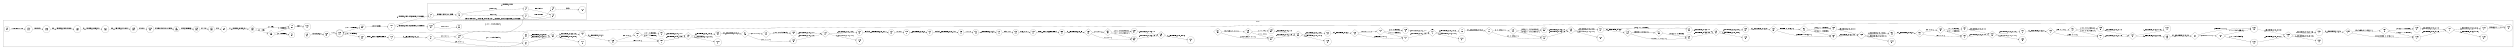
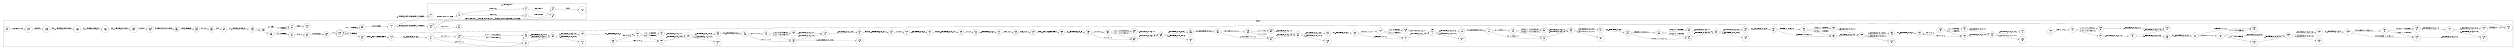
  digraph {
    fontname=Lato
    rankdir=LR
    node [fontname=Lato shape=circle]
    edge [arrowhead=vee fontname=Lato]
    n1 [label="N1\n6"]
    n2 [label="N2\n5" shape=diamond]
    n3 [label="N3\n1"]
    n4 [label="N4\n4"]
    n5 [label="N0\n0"]
    n6 [label="N5\n3"]
    n7 [label="N120\n0"]
    n8 [label="N8\n112"]
    n9 [label="N114\n111"]
    n10 [label="N115\n110"]
    n11 [label="N116\n109"]
    n12 [label="N117\n108"]
    n13 [label="N118\n107"]
    n14 [label="N119\n106"]
    n15 [label="N9\n105"]
    n16 [label="N10\n104"]
    n17 [label="N11\n103"]
    n18 [label="N12\n102"]
    n19 [label="N13\n101" shape=diamond]
    n20 [label="N16\n100" shape=diamond]
    n21 [label="N15\n99"]
    n22 [label="N14\n97"]
    n23 [label="N18\n96"]
    n24 [label="N19\n95"]
    n25 [label="N20\n94" shape=doublecircle]
    n26 [label="N22\n93"]
    n27 [label="N21\n89"]
    n28 [label="N112\n92"]
    n29 [label="N113\n91"]
    n30 [label="N7\n90"]
    n31 [label="N23\n88"]
    n32 [label="N24\n87" shape=diamond]
    n33 [label="N27\n85"]
    n34 [label="N25\n86" shape=diamond]
    n35 [label="N28\n83" shape=diamond]
    n36 [label="N121\n0"]
    n37 [label="N29\n82"]
    n38 [label="N30\n81" shape=diamond]
    n39 [label="N33\n79"]
    n40 [label="N31\n80" shape=diamond]
    n41 [label="N34\n77" shape=diamond]
    n42 [label="N122\n0"]
    n43 [label="N35\n76"]
    n44 [label="N36\n75" shape=diamond]
    n45 [label="N39\n73"]
    n46 [label="N37\n74" shape=diamond]
    n47 [label="N40\n71" shape=diamond]
    n48 [label="N123\n0"]
    n49 [label="N41\n70"]
    n50 [label="N42\n69"]
    n51 [label="N43\n68"]
    n52 [label="N44\n67"]
    n53 [label="N45\n66"]
    n54 [label="N46\n65"]
    n55 [label="N47\n64"]
    n56 [label="N48\n63"]
    n57 [label="N49\n62"]
    n58 [label="N50\n61"]
    n59 [label="N51\n60" shape=diamond]
    n60 [label="N54\n58"]
    n61 [label="N52\n59" shape=diamond]
    n62 [label="N55\n56" shape=diamond]
    n63 [label="N124\n0"]
+   n64 [label="N56\n55"]
    n65 [label="N57\n54" shape=diamond]
    n66 [label="N60\n52"]
    n67 [label="N58\n53" shape=diamond]
    n68 [label="N61\n50" shape=diamond]
    n69 [label="N125\n0"]
    n70 [label="N62\n49"]
    n71 [label="N63\n48" shape=diamond]
    n72 [label="N66\n46"]
    n73 [label="N64\n47" shape=diamond]
    n74 [label="N67\n44" shape=diamond]
    n75 [label="N126\n0"]
    n76 [label="N68\n43"]
    n77 [label="N69\n42" shape=diamond]
    n78 [label="N72\n40"]
    n79 [label="N70\n41" shape=diamond]
    n80 [label="N73\n38" shape=diamond]
    n81 [label="N127\n0"]
    n82 [label="N74\n37"]
    n83 [label="N75\n36" shape=diamond]
    n84 [label="N78\n34"]
    n85 [label="N76\n35" shape=diamond]
    n86 [label="N79\n32" shape=diamond]
    n87 [label="N128\n0"]
    n88 [label="N80\n31"]
    n89 [label="N81\n30" shape=diamond]
    n90 [label="N84\n28"]
    n91 [label="N82\n29" shape=diamond]
    n92 [label="N85\n26" shape=diamond]
    n93 [label="N129\n0"]
    n94 [label="N86\n25"]
    n95 [label="N87\n24" shape=diamond]
    n96 [label="N90\n22"]
    n97 [label="N88\n23" shape=diamond]
    n98 [label="N91\n20" shape=diamond]
    n99 [label="N130\n0"]
    n100 [label="N92\n19"]
    n101 [label="N93\n18" shape=diamond]
    n102 [label="N96\n16"]
    n103 [label="N94\n17" shape=diamond]
    n104 [label="N97\n14" shape=diamond]
    n105 [label="N131\n0"]
    n106 [label="N98\n13"]
    n107 [label="N99\n12" shape=diamond]
    n108 [label="N102\n10"]
    n109 [label="N100\n11" shape=diamond]
    n110 [label="N103\n8" shape=diamond]
    n111 [label="N132\n0"]
    n112 [label="N104\n7"]
    n113 [label="N105\n6" shape=diamond]
    n114 [label="N108\n4"]
    n115 [label="N106\n5" shape=diamond]
    n116 [label="N109\n2" shape=diamond]
    n117 [label="N433\n0"]
    n118 [label="N110\n1"]
    n119 [label="N111\n0"]
    n120 [label="N107\n3"]
    n121 [label="N101\n9"]
    n122 [label="N95\n15"]
    n123 [label="N89\n21"]
    n124 [label="N83\n27"]
    n125 [label="N77\n33"]
    n126 [label="N71\n39"]
    n127 [label="N65\n45"]
    n128 [label="N59\n51"]
    n129 [label="N53\n57"]
    n130 [label="N38\n72"]
    n131 [label="N32\n78"]
    n132 [label="N26\n84"]
    n133 [label="N134\n0"]
    subgraph cluster_1 {
-     label="__VERIFIER_assert()"
+     label="__VERIFIER_main()"
      n1
      n2
      n3
      n4
      n5
      n6
      n7
    }
    subgraph cluster_2 {
-     label="main()"
+     label="assert()"
      n8
      n9
      n10
      n11
      n12
      n13
      n14
      n15
      n16
      n17
      n18
      n19
      n20
      n21
      n22
      n23
      n24
      n25
      n26
      n27
      n28
      n29
      n30
      n31
      n32
      n33
      n34
      n35
      n36
      n37
      n38
      n39
      n40
      n41
      n42
      n43
      n44
      n45
      n46
      n47
      n48
      n49
      n50
      n51
      n52
      n53
      n54
      n55
      n56
      n57
      n58
      n59
      n60
      n61
      n62
      n63
+     n64
      n65
      n66
      n67
      n68
      n69
      n70
      n71
      n72
      n73
      n74
      n75
      n76
      n77
      n78
      n79
      n80
      n81
      n82
      n83
      n84
      n85
      n86
      n87
      n88
      n89
      n90
      n91
      n92
      n93
      n94
      n95
      n96
      n97
      n98
      n99
      n100
      n101
      n102
      n103
      n104
      n105
      n106
      n107
      n108
      n109
      n110
      n111
      n112
      n113
      n114
      n115
      n116
      n117
      n118
      n119
      n120
      n121
      n122
      n123
      n124
      n125
      n126
      n127
      n128
      n129
      n130
      n131
      n132
      n133
    }
-   n1 -> n2 [arrowhead=tee label="Function start dummy edge"]
+   n32 -> n2 [arrowhead=tee label="Function start dummy edge"]
    n2 -> n3 [arrowhead=tee label="[!(cond == 0)]"]
    n2 -> n4 [label="[cond == 0]"]
    n3 -> n5 [label="default return"]
    n4 -> n6 [arrowhead=tee label="Label: ERROR"]
    n5 -> n29 [arrowhead=tee label="Return edge from __VERIFIER_assert to main: __VERIFIER_assert((buf[999999]) == 999999);"]
    n6 -> n7 [label="abort();"]
    n8 -> n9 [arrowhead=tee label="INIT GLOBAL VARS"]
    n9 -> n10 [label="void abort();"]
    n10 -> n11 [label="void __VERIFIER_assert(int cond);"]
    n11 -> n12 [arrowhead=tee label="int __VERIFIER_nondet_int();"]
    n12 -> n13 [arrowhead=tee label="void __VERIFIER_assume(int);"]
    n13 -> n14 [arrowhead=tee label="int main();"]
    n14 -> n15 [label="Function start dummy edge"]
    n15 -> n16 [label="int buf[1000000];"]
    n16 -> n17 [label="int x = 0;"]
    n17 -> n18 [label="int n;"]
    n18 -> n19 [arrowhead=tee label="n = __VERIFIER_nondet_int();"]
    n19 -> n20 [label="[!(n < 100)]"]
    n19 -> n21 [label="[n < 100]"]
    n20 -> n21 [arrowhead=tee label="[n > 1000000]"]
    n20 -> n22 [label="[!(n > 1000000)]"]
    n21 -> n133 [label="abort();"]
+   n22 -> n23 [label="int y = n;"]
    n23 -> n24 [label="int runtime_div;"]
    n24 -> n25 [arrowhead=tee label=while]
    n25 -> n26 [arrowhead=tee label="[!((x + y) <= 999999)]"]
    n25 -> n27 [label="[(x + y) <= 999999]"]
    n26 -> n28 [arrowhead=tee label="int j = buf[100];"]
    n27 -> n31 [label="Label: __FRAMAC_OCTAGON3"]
    n28 -> n1 [arrowhead=tee label="__VERIFIER_assert((buf[999999]) == 999999)"]
    n28 -> n29 [arrowhead=tee label="__VERIFIER_assert((buf[999999]) == 999999);" style=dotted]
    n29 -> n30 [arrowhead=tee label="default return"]
-   n31 -> n32 [label="int __CPAchecker_TMP_14;"]
+   n31 -> n32 [label="int __CPAchecker_TMP_0;"]
    n32 -> n33 [label="[!(0 <= (n - y))]"]
    n32 -> n34 [arrowhead=tee label="[0 <= (n - y)]"]
-   n33 -> n35 [arrowhead=tee label="__CPAchecker_TMP_0 = 0;"]
-   n34 -> n4 [arrowhead=tee label="[!((n - y) <= 2147483647)]"]
+   n33 -> n35 [arrowhead=tee label="__CPAchecker_TMP_14 = 1;"]
+   n34 -> n33 [arrowhead=tee label="[!((n - y) <= 2147483647)]"]
    n34 -> n132 [arrowhead=tee label="[(n - y) <= 2147483647]"]
    n35 -> n36 [label="[!(__CPAchecker_TMP_0 != 0)]"]
    n35 -> n37 [label="[__CPAchecker_TMP_0 != 0]"]
-   n37 -> n38 [label="int __CPAchecker_TMP_1;"]
+   n37 -> n40 [label="int __CPAchecker_TMP_1;"]
    n38 -> n39 [label="[!(99 <= (x + y))]"]
    n38 -> n40 [arrowhead=tee label="[99 <= (x + y)]"]
    n39 -> n41 [arrowhead=tee label="__CPAchecker_TMP_1 = 0;"]
    n40 -> n39 [label="[!((x + y) <= 999999)]"]
    n40 -> n131 [arrowhead=tee label="[(x + y) <= 999999]"]
    n41 -> n42 [label="[!(__CPAchecker_TMP_1 != 0)]"]
    n41 -> n43 [label="[__CPAchecker_TMP_1 != 0]"]
    n43 -> n44 [label="int __CPAchecker_TMP_2;"]
    n44 -> n45 [label="[!(99 <= (x + n))]"]
    n44 -> n46 [arrowhead=tee label="[99 <= (x + n)]"]
    n45 -> n47 [arrowhead=tee label="__CPAchecker_TMP_2 = 0;"]
+   n46 -> n45 [label="[!((x + n) <= 2147483647)]"]
    n46 -> n130 [label="[(x + n) <= 2147483647]"]
-   n47 -> n48 [arrowhead=tee label="[!(__CPAchecker_TMP_2 != 0)]"]
+   n45 -> n48 [arrowhead=tee label="[!(__CPAchecker_TMP_2 != 0)]"]
    n47 -> n49 [arrowhead=tee label="[__CPAchecker_TMP_2 != 0]"]
    n49 -> n50 [label="const int __CPAchecker_TMP_3 = x;"]
    n50 -> n51 [arrowhead=tee label="x = x + 1;"]
    n51 -> n52 [label="__CPAchecker_TMP_3;"]
    n52 -> n53 [label="const int __CPAchecker_TMP_4 = y;"]
    n53 -> n54 [arrowhead=tee label="y = y - 1;"]
    n54 -> n55 [arrowhead=tee label="__CPAchecker_TMP_4;"]
    n55 -> n56 [arrowhead=tee label="int i = x + y;"]
    n56 -> n57 [label="buf[i] = x + y;"]
    n57 -> n58 [arrowhead=tee label="Label: __FRAMAC_OCTAGON4"]
    n58 -> n59 [label="int __CPAchecker_TMP_5;"]
    n59 -> n60 [label="[!(1 <= (n - y))]"]
    n59 -> n61 [label="[1 <= (n - y)]"]
    n60 -> n62 [label="__CPAchecker_TMP_5 = 0;"]
    n61 -> n60 [arrowhead=tee label="[!((n - y) <= 2147483647)]"]
    n61 -> n129 [label="[(n - y) <= 2147483647]"]
    n62 -> n63 [arrowhead=tee label="[!(__CPAchecker_TMP_5 != 0)]"]
+   n62 -> n64 [label="[__CPAchecker_TMP_5 != 0]"]
+   n64 -> n65 [label="int __CPAchecker_TMP_6;"]
    n65 -> n66 [arrowhead=tee label="[!(-2147483647 <= (y - i))]"]
    n65 -> n67 [arrowhead=tee label="[-2147483647 <= (y - i)]"]
    n66 -> n68 [label="__CPAchecker_TMP_6 = 0;"]
    n67 -> n66 [label="[!((y - i) <= -1)]"]
    n67 -> n128 [label="[(y - i) <= -1]"]
    n68 -> n69 [label="[!(__CPAchecker_TMP_6 != 0)]"]
    n68 -> n70 [arrowhead=tee label="[__CPAchecker_TMP_6 != 0]"]
    n70 -> n71 [arrowhead=tee label="int __CPAchecker_TMP_7;"]
    n71 -> n72 [arrowhead=tee label="[!(-999899 <= (n - i))]"]
    n71 -> n73 [label="[-999899 <= (n - i)]"]
    n72 -> n74 [label="__CPAchecker_TMP_7 = 0;"]
    n73 -> n72 [label="[!((n - i) <= 999901)]"]
    n73 -> n127 [label="[(n - i) <= 999901]"]
    n74 -> n75 [arrowhead=tee label="[!(__CPAchecker_TMP_7 != 0)]"]
    n74 -> n76 [arrowhead=tee label="[__CPAchecker_TMP_7 != 0]"]
    n76 -> n77 [label="int __CPAchecker_TMP_8;"]
    n77 -> n78 [arrowhead=tee label="[!(1 <= ((buf[i]) - y))]"]
    n77 -> n79 [label="[1 <= ((buf[i]) - y)]"]
    n78 -> n80 [label="__CPAchecker_TMP_8 = 0;"]
    n79 -> n78 [arrowhead=tee label="[!(((buf[i]) - y) <= 2147483647)]"]
    n79 -> n126 [label="[((buf[i]) - y) <= 2147483647]"]
    n80 -> n81 [arrowhead=tee label="[!(__CPAchecker_TMP_8 != 0)]"]
    n80 -> n82 [arrowhead=tee label="[__CPAchecker_TMP_8 != 0]"]
    n82 -> n83 [arrowhead=tee label="int __CPAchecker_TMP_9;"]
    n83 -> n84 [label="[!(-999901 <= ((buf[i]) - n))]"]
    n83 -> n85 [label="[-999901 <= ((buf[i]) - n)]"]
    n84 -> n86 [arrowhead=tee label="__CPAchecker_TMP_9 = 0;"]
    n85 -> n84 [label="[!(((buf[i]) - n) <= 999899)]"]
-   n82 -> n125 [arrowhead=tee label="[((buf[i]) - n) <= 999899]"]
+   n85 -> n125 [arrowhead=tee label="[((buf[i]) - n) <= 999899]"]
    n86 -> n87 [arrowhead=tee label="[!(__CPAchecker_TMP_9 != 0)]"]
    n86 -> n88 [label="[__CPAchecker_TMP_9 != 0]"]
    n88 -> n89 [arrowhead=tee label="int __CPAchecker_TMP_10;"]
    n89 -> n90 [label="[!(-999900 <= ((buf[i]) - i))]"]
    n89 -> n91 [label="[-999900 <= ((buf[i]) - i)]"]
    n90 -> n92 [arrowhead=tee label="__CPAchecker_TMP_6 = 0;"]
    n91 -> n90 [label="[!(((buf[i]) - i) <= 999900)]"]
    n91 -> n124 [label="[((buf[i]) - i) <= 999900]"]
    n92 -> n93 [arrowhead=tee label="[!(__CPAchecker_TMP_10 != 0)]"]
    n92 -> n94 [label="[__CPAchecker_TMP_10 != 0]"]
    n94 -> n95 [label="int __CPAchecker_TMP_11;"]
    n95 -> n96 [label="[!(99 <= (x + y))]"]
-   n95 -> n97 [label="[99 <= (x + y)]"]
+   n97 -> n95 [label="[99 <= (x + y)]"]
    n96 -> n98 [arrowhead=tee label="__CPAchecker_TMP_11 = 0;"]
    n97 -> n96 [label="[!((x + y) <= 999999)]"]
    n97 -> n123 [arrowhead=tee label="[(x + y) <= 999999]"]
    n98 -> n99 [label="[!(__CPAchecker_TMP_11 != 0)]"]
    n98 -> n100 [arrowhead=tee label="[__CPAchecker_TMP_11 != 0]"]
-   n100 -> n101 [label="int __CPAchecker_TMP_12;"]
-   n101 -> n102 [arrowhead=tee label="[!(100 <= (x + n))]"]
    n101 -> n103 [arrowhead=tee label="[100 <= (x + n)]"]
    n102 -> n104 [label="__CPAchecker_TMP_12 = 0;"]
    n103 -> n102 [arrowhead=tee label="[!((x + n) <= 2147483647)]"]
    n103 -> n122 [label="[(x + n) <= 2147483647]"]
    n104 -> n105 [arrowhead=tee label="[!(__CPAchecker_TMP_12 != 0)]"]
    n104 -> n106 [arrowhead=tee label="[__CPAchecker_TMP_12 != 0]"]
    n106 -> n107 [label="int __CPAchecker_TMP_13;"]
    n107 -> n108 [arrowhead=tee label="[!(-999998 <= (x - i))]"]
    n107 -> n109 [arrowhead=tee label="[-999998 <= (x - i)]"]
-   n108 -> n110 [arrowhead=tee label="__CPAchecker_TMP_13 = 0;"]
+   n109 -> n110 [arrowhead=tee label="__CPAchecker_TMP_13 = 0;"]
    n109 -> n108 [arrowhead=tee label="[!((x - i) <= 2147483548)]"]
    n109 -> n121 [arrowhead=tee label="[(x - i) <= 2147483548]"]
    n110 -> n111 [arrowhead=tee label="[!(__CPAchecker_TMP_13 != 0)]"]
    n110 -> n112 [label="[__CPAchecker_TMP_13 != 0]"]
    n112 -> n113 [arrowhead=tee label="int __CPAchecker_TMP_14;"]
    n113 -> n114 [label="[!(-2147483548 <= ((buf[i]) - x))]"]
    n113 -> n115 [arrowhead=tee label="[-2147483548 <= ((buf[i]) - x)]"]
-   n114 -> n116 [arrowhead=tee label="__CPAchecker_TMP_14 = 0;"]
+   n114 -> n117 [arrowhead=tee label="__CPAchecker_TMP_14 = 0;"]
    n115 -> n114 [label="[!(((buf[i]) - x) <= 999998)]"]
    n115 -> n120 [label="[((buf[i]) - x) <= 999998]"]
    n116 -> n117 [label="[!(__CPAchecker_TMP_14 != 0)]"]
    n116 -> n118 [label="[__CPAchecker_TMP_14 != 0]"]
    n118 -> n119 [label="runtime_div = x / (n - y);"]
    n119 -> n25
    n120 -> n116 [label="__CPAchecker_TMP_14 = 1;"]
    n121 -> n110 [arrowhead=tee label="__CPAchecker_TMP_13 = 1;"]
-   n122 -> n104 [arrowhead=tee label="__CPAchecker_TMP_12 = 1;"]
+   n122 -> n105 [arrowhead=tee label="__CPAchecker_TMP_12 = 1;"]
    n123 -> n98 [label="__CPAchecker_TMP_11 = 1;"]
    n124 -> n92 [arrowhead=tee label="__CPAchecker_TMP_10 = 1;"]
    n125 -> n86 [label="__CPAchecker_TMP_9 = 1;"]
    n126 -> n80 [arrowhead=tee label="__CPAchecker_TMP_8 = 1;"]
    n127 -> n74 [arrowhead=tee label="__CPAchecker_TMP_7 = 1;"]
    n128 -> n68 [arrowhead=tee label="__CPAchecker_TMP_6 = 1;"]
    n129 -> n62 [arrowhead=tee label="__CPAchecker_TMP_5 = 1;"]
    n130 -> n47 [label="__CPAchecker_TMP_2 = 1;"]
    n131 -> n41 [arrowhead=tee label="__CPAchecker_TMP_1 = 1;"]
    n132 -> n35 [label="__CPAchecker_TMP_0 = 1;"]
  }
